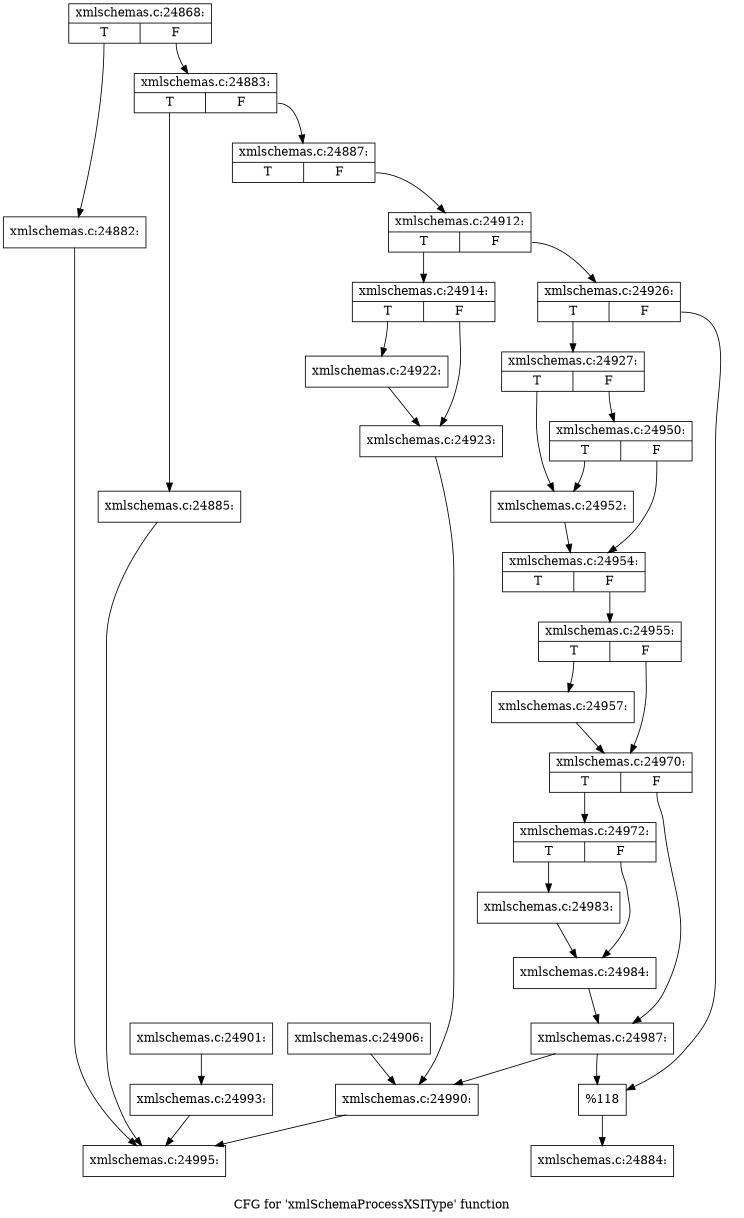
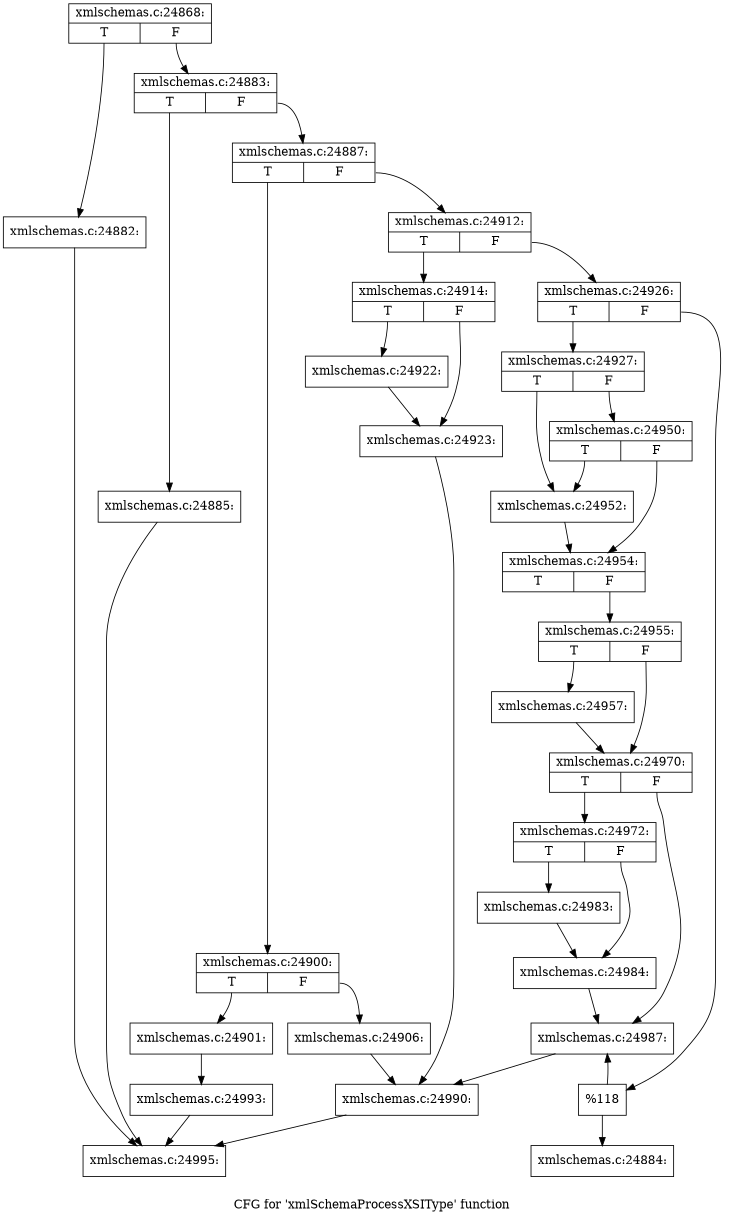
  digraph {
    label="CFG for 'xmlSchemaProcessXSIType' function"
    node [shape=record]
    n1 [label="{xmlschemas.c:24868:|{<s0>T|<s1>F}}"]
    n2 [label="{xmlschemas.c:24882:}"]
    n3 [label="{xmlschemas.c:24883:|{<s0>T|<s1>F}}"]
    n4 [label="{xmlschemas.c:24995:}"]
    n5 [label="{xmlschemas.c:24885:}"]
    n6 [label="{xmlschemas.c:24887:|{<s0>T|<s1>F}}"]
+   n7 [label="{xmlschemas.c:24900:|{<s0>T|<s1>F}}"]
    n8 [label="{xmlschemas.c:24912:|{<s0>T|<s1>F}}"]
    n9 [label="{xmlschemas.c:24901:}"]
    n10 [label="{xmlschemas.c:24906:}"]
    n11 [label="{xmlschemas.c:24914:|{<s0>T|<s1>F}}"]
    n12 [label="{xmlschemas.c:24926:|{<s0>T|<s1>F}}"]
    n13 [label="{xmlschemas.c:24993:}"]
    n14 [label="{xmlschemas.c:24990:}"]
    n15 [label="{xmlschemas.c:24922:}"]
    n16 [label="{xmlschemas.c:24923:}"]
    n17 [label="{xmlschemas.c:24927:|{<s0>T|<s1>F}}"]
    n18 [label="{%118}"]
    n19 [label="{xmlschemas.c:24952:}"]
    n20 [label="{xmlschemas.c:24950:|{<s0>T|<s1>F}}"]
    n21 [label="{xmlschemas.c:24884:}"]
    n22 [label="{xmlschemas.c:24954:|{<s0>T|<s1>F}}"]
    n23 [label="{xmlschemas.c:24955:|{<s0>T|<s1>F}}"]
    n24 [label="{xmlschemas.c:24957:}"]
    n25 [label="{xmlschemas.c:24970:|{<s0>T|<s1>F}}"]
    n26 [label="{xmlschemas.c:24972:|{<s0>T|<s1>F}}"]
    n27 [label="{xmlschemas.c:24987:}"]
    n28 [label="{xmlschemas.c:24983:}"]
    n29 [label="{xmlschemas.c:24984:}"]
    n1 -> n2 [tailport=s0]
    n1 -> n3 [tailport=s1]
    n2 -> n4
    n3 -> n5 [tailport=s0]
    n3 -> n6 [tailport=s1]
    n5 -> n4
+   n6 -> n7 [tailport=s0]
    n6 -> n8 [tailport=s1]
+   n7 -> n9 [tailport=s0]
+   n7 -> n10 [tailport=s1]
    n8 -> n11 [tailport=s0]
    n8 -> n12 [tailport=s1]
    n9 -> n13
    n10 -> n14
    n11 -> n15 [tailport=s0]
    n11 -> n16 [tailport=s1]
    n12 -> n17 [tailport=s0]
    n12 -> n18 [tailport=s1]
    n13 -> n4
    n14 -> n4
    n15 -> n16
    n16 -> n14
    n17 -> n19 [tailport=s0]
    n17 -> n20 [tailport=s1]
    n18 -> n21
    n19 -> n22
    n20 -> n19 [tailport=s0]
    n20 -> n22 [tailport=s1]
    n22 -> n23 [tailport=s1]
    n23 -> n24 [tailport=s0]
    n23 -> n25 [tailport=s1]
    n24 -> n25
    n25 -> n26 [tailport=s0]
    n25 -> n27 [tailport=s1]
    n26 -> n28 [tailport=s0]
    n26 -> n29 [tailport=s1]
    n27 -> n14
-   n27 -> n18
+   n18 -> n27
    n28 -> n29
    n29 -> n27
  }
